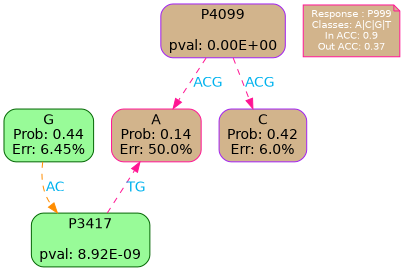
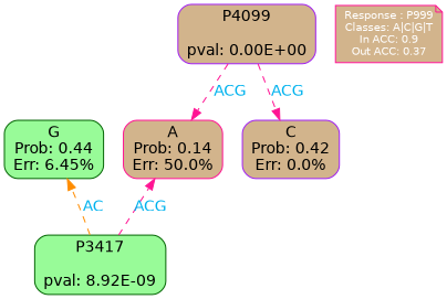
  digraph {
    ranksep=equally
    splines=polylines
    node [color=darkgreen fillcolor=tan fontname=helvetica shape=box style="filled, rounded"]
    edge [color=deeppink fontcolor=deepskyblue2 fontname=helvetica style=dashed]
    n1 [fillcolor=palegreen label="G\nProb: 0.44\nErr: 6.45%"]
    n2 [color=deeppink label="A\nProb: 0.14\nErr: 50.0%"]
-   n3 [color=purple label="C\nProb: 0.42\nErr: 6.0%"]
+   n3 [color=purple label="C\nProb: 0.42\nErr: 0.0%"]
    n4 [align=left color=deeppink fontcolor=white fontsize=10 label="Response : P999\nClasses: A|C|G|T\nIn ACC: 0.9\nOut ACC: 0.37\n" shape=note style=filled]
    n5 [color=purple label="P4099\n\npval: 0.00E+00"]
    n6 [fillcolor=palegreen label="P3417\n\npval: 8.92E-09"]
    subgraph sub_1 {
      rank=same
      n1
      n2
      n3
    }
    subgraph sub_2 {
      rank=same
      n4
      n5
    }
    n5 -> n2 [label=ACG]
    n5 -> n3 [label=ACG]
-   n1 -> n6 [color=darkorange label=AC]
-   n6 -> n2 [label=TG]
+   n6 -> n1 [color=darkorange label=AC]
+   n6 -> n2 [label=ACG]
  }
